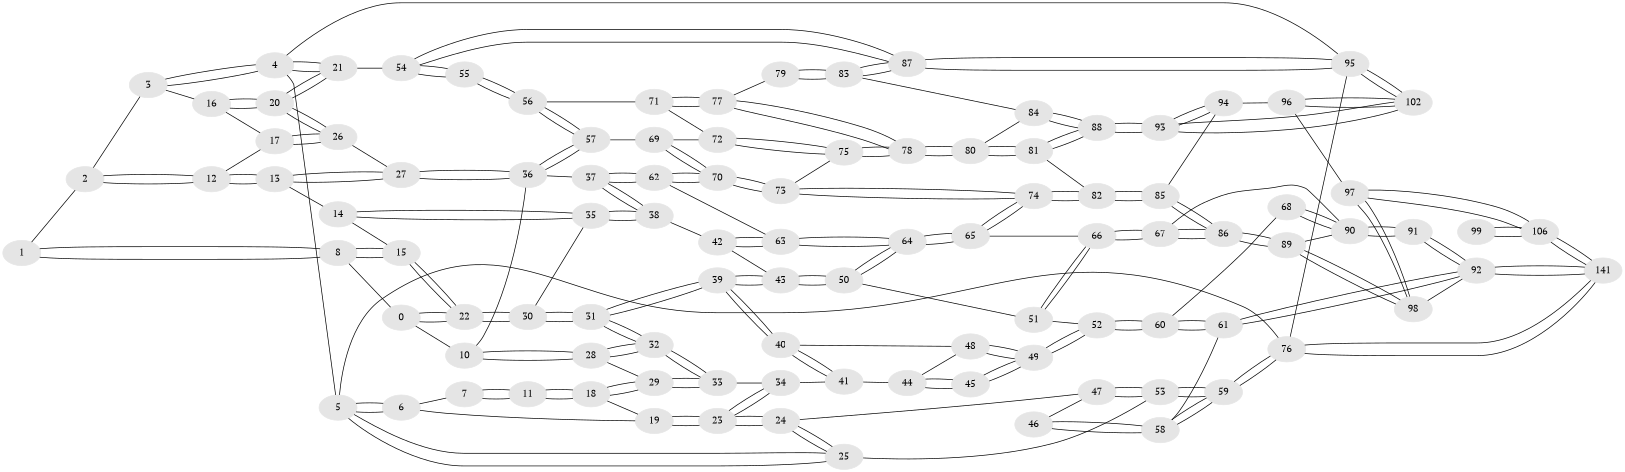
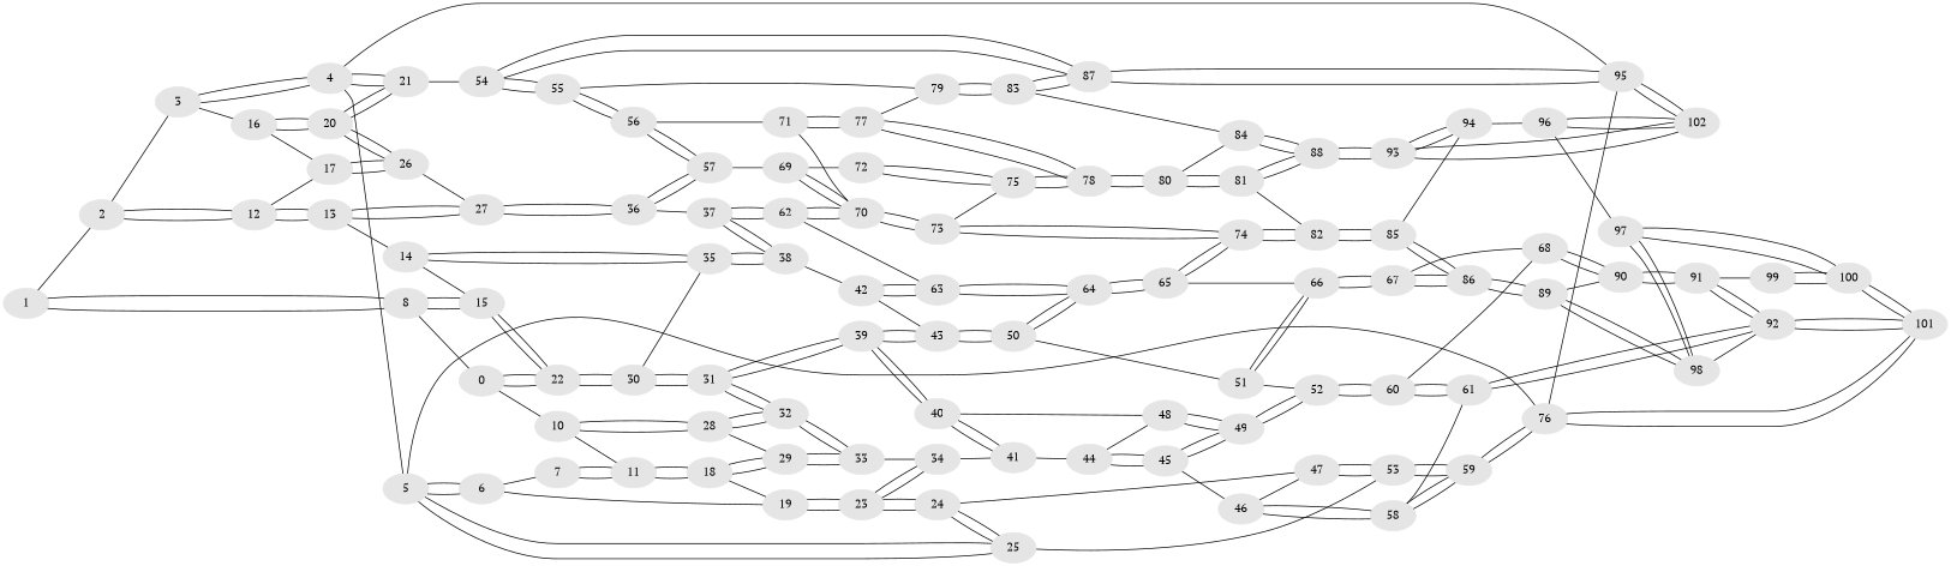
  graph {
    fontname="PT Serif"
    rankdir=LR
    node [color=gray90 fontname="PT Serif" style=filled]
    edge [fontname="PT Serif"]
    1
    2
    8
    3
    12
    n6 [label=0]
    15
    4
    16
    13
    17
    5
    21
    95
    20
    6
    25
    76
    54
    102
    7
    19
    53
-   101 [label=141]
+   101
    11
    23
    18
    10
    22
    28
    30
    29
    32
    14
    27
    26
    35
    36
    38
    33
    24
    34
    55
    87
    31
    47
    41
    59
    37
    57
    39
    40
    43
    44
    42
    62
    69
    63
    70
    48
    50
    49
    45
    64
    51
    46
    58
    52
    61
    60
    66
    65
    67
    68
    56
    79
    71
    83
    72
    77
    92
    90
    73
    74
    82
    86
    89
    91
    75
    78
    85
    80
    81
    84
    88
    93
    94
    96
    98
    99
-   100 [label=106]
+   100
    97
    1 -- 2
    1 -- 8
    1 -- 8
    2 -- 3
    2 -- 12
    2 -- 12
    8 -- n6
    8 -- 15
    8 -- 15
    3 -- 4
    3 -- 4
    3 -- 16
    12 -- 13
    12 -- 13
    12 -- 17
    n6 -- 10
    n6 -- 22
    n6 -- 22
    15 -- 22
    15 -- 22
    4 -- 5
    4 -- 21
    4 -- 21
    4 -- 95
    16 -- 17
    16 -- 20
    16 -- 20
    13 -- 14
    13 -- 27
    13 -- 27
    17 -- 26
    17 -- 26
    5 -- 6
    5 -- 6
    5 -- 25
    5 -- 25
    5 -- 76
    21 -- 54
    95 -- 102
    95 -- 102
    20 -- 21
    20 -- 21
    20 -- 26
    20 -- 26
    6 -- 7
    6 -- 19
    25 -- 53
    76 -- 95
    76 -- 101
    76 -- 101
    54 -- 55
    54 -- 55
    54 -- 87
    54 -- 87
    7 -- 11
    7 -- 11
    19 -- 23
    19 -- 23
    53 -- 59
    53 -- 59
    11 -- 18
    11 -- 18
    23 -- 24
    23 -- 24
    23 -- 34
    23 -- 34
    18 -- 19
    18 -- 29
    18 -- 29
-   10 -- 36
+   10 -- 11
    10 -- 28
    10 -- 28
    22 -- 30
    22 -- 30
    28 -- 29
    28 -- 32
    28 -- 32
    30 -- 35
    30 -- 31
    30 -- 31
    29 -- 33
    29 -- 33
    32 -- 33
    32 -- 33
    14 -- 15
    14 -- 35
    14 -- 35
    27 -- 36
    27 -- 36
    26 -- 27
    35 -- 38
    35 -- 38
    36 -- 37
    36 -- 57
    36 -- 57
    38 -- 42
    33 -- 34
    24 -- 25
    24 -- 25
    24 -- 47
    34 -- 41
    55 -- 56
    55 -- 56
+   55 -- 79
    87 -- 95
    87 -- 95
    31 -- 32
    31 -- 32
    31 -- 39
    31 -- 39
    47 -- 53
    47 -- 53
    41 -- 44
    59 -- 76
    59 -- 76
    37 -- 38
    37 -- 38
    37 -- 62
    37 -- 62
    57 -- 69
    39 -- 40
    39 -- 40
    39 -- 43
    39 -- 43
    40 -- 41
    40 -- 41
    40 -- 48
    43 -- 50
    43 -- 50
    44 -- 48
    44 -- 45
    44 -- 45
    42 -- 43
    42 -- 63
    42 -- 63
    62 -- 63
    62 -- 70
    62 -- 70
    69 -- 70
    69 -- 70
    69 -- 72
    63 -- 64
    63 -- 64
    70 -- 73
    70 -- 73
    48 -- 49
    48 -- 49
    50 -- 64
    50 -- 64
    50 -- 51
    49 -- 52
    49 -- 52
    45 -- 49
    45 -- 49
+   45 -- 46
    64 -- 65
    64 -- 65
    51 -- 52
    51 -- 66
    51 -- 66
    46 -- 47
    46 -- 58
    46 -- 58
    58 -- 59
    58 -- 59
    58 -- 61
    52 -- 60
    52 -- 60
    61 -- 92
    61 -- 92
    60 -- 61
    60 -- 61
    60 -- 68
    66 -- 67
    66 -- 67
    65 -- 66
    65 -- 74
    65 -- 74
-   67 -- 90
+   67 -- 68
    67 -- 86
    67 -- 86
    68 -- 90
    68 -- 90
    56 -- 57
    56 -- 57
    56 -- 71
    79 -- 83
    79 -- 83
-   71 -- 72
+   71 -- 70
    71 -- 77
    71 -- 77
    83 -- 87
    83 -- 87
    83 -- 84
    72 -- 75
    72 -- 75
    77 -- 79
    77 -- 78
    77 -- 78
    92 -- 101
    92 -- 101
    90 -- 91
    90 -- 91
    73 -- 74
    73 -- 74
    73 -- 75
    74 -- 82
    74 -- 82
    82 -- 85
    82 -- 85
    86 -- 89
    86 -- 89
    89 -- 90
    89 -- 98
    89 -- 98
    91 -- 92
    91 -- 92
+   91 -- 99
    75 -- 78
    75 -- 78
    78 -- 80
    78 -- 80
    85 -- 86
    85 -- 86
    85 -- 94
    80 -- 81
    80 -- 81
    80 -- 84
    81 -- 82
    81 -- 88
    81 -- 88
    84 -- 88
    84 -- 88
    88 -- 93
    88 -- 93
    93 -- 102
    93 -- 102
    93 -- 94
    93 -- 94
    94 -- 96
    96 -- 102
    96 -- 102
    96 -- 97
    98 -- 92
    99 -- 100
    99 -- 100
    100 -- 101
    100 -- 101
    97 -- 98
    97 -- 98
    97 -- 100
    97 -- 100
  }
